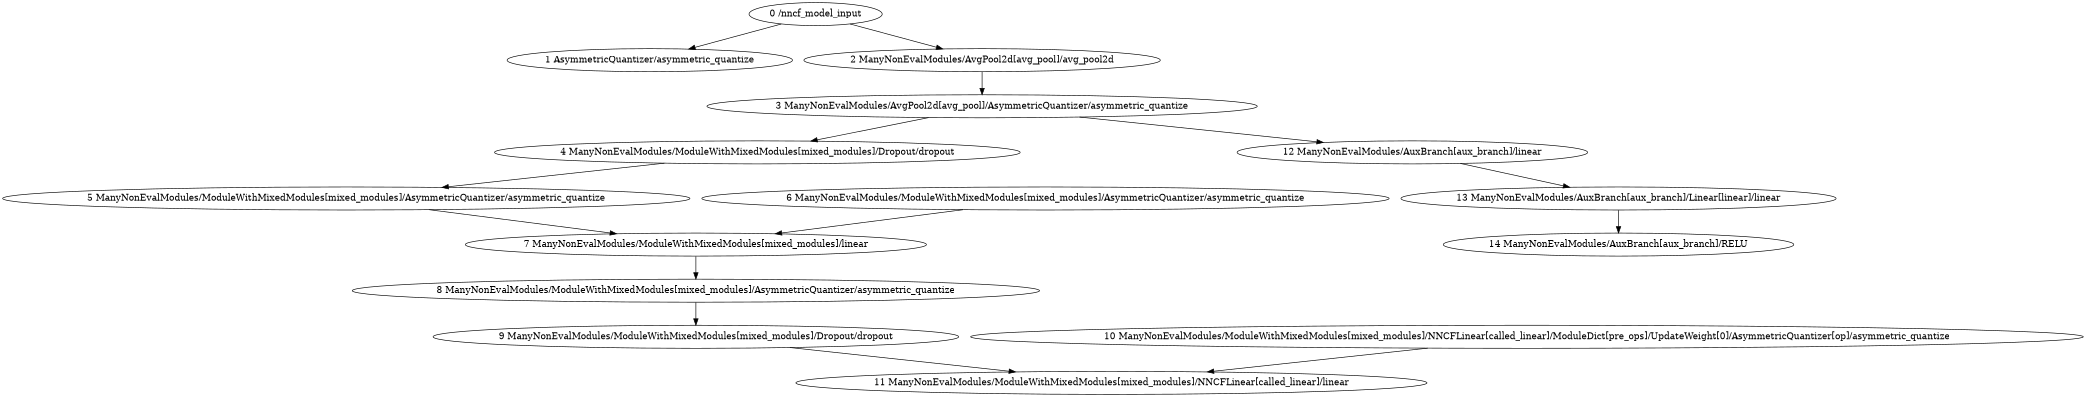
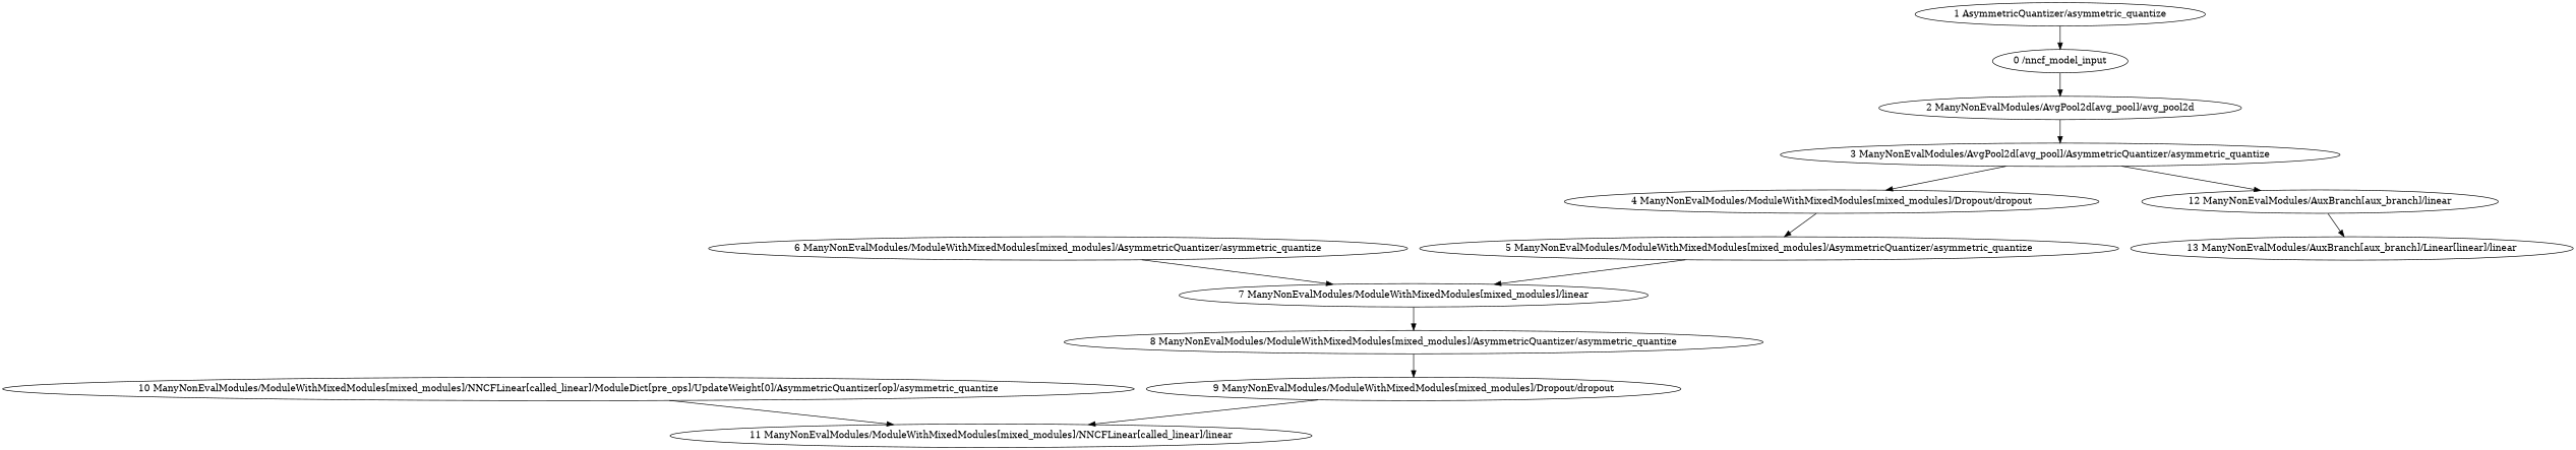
  strict digraph {
    fontname="DejaVu Serif"
    node [fontname="DejaVu Serif" type=asymmetric_quantize scope="ManyNonEvalModules/ModuleWithMixedModules[mixed_modules]/AsymmetricQuantizer"]
    edge [fontname="DejaVu Serif"]
    "0 /nncf_model_input" [type=nncf_model_input scope=""]
    "1 AsymmetricQuantizer/asymmetric_quantize" [scope=AsymmetricQuantizer]
    "2 ManyNonEvalModules/AvgPool2d[avg_pool]/avg_pool2d" [scope="ManyNonEvalModules/AvgPool2d[avg_pool]" type=avg_pool2d]
    "3 ManyNonEvalModules/AvgPool2d[avg_pool]/AsymmetricQuantizer/asymmetric_quantize" [scope="ManyNonEvalModules/AvgPool2d[avg_pool]/AsymmetricQuantizer"]
    "4 ManyNonEvalModules/ModuleWithMixedModules[mixed_modules]/Dropout/dropout" [scope="ManyNonEvalModules/ModuleWithMixedModules[mixed_modules]/Dropout" type=dropout]
    "12 ManyNonEvalModules/AuxBranch[aux_branch]/linear" [scope="ManyNonEvalModules/AuxBranch[aux_branch]" type=linear]
    "5 ManyNonEvalModules/ModuleWithMixedModules[mixed_modules]/AsymmetricQuantizer/asymmetric_quantize"
    "13 ManyNonEvalModules/AuxBranch[aux_branch]/Linear[linear]/linear" [scope="ManyNonEvalModules/AuxBranch[aux_branch]/Linear[linear]" type=linear]
    "7 ManyNonEvalModules/ModuleWithMixedModules[mixed_modules]/linear" [scope="ManyNonEvalModules/ModuleWithMixedModules[mixed_modules]" type=linear]
    "8 ManyNonEvalModules/ModuleWithMixedModules[mixed_modules]/AsymmetricQuantizer/asymmetric_quantize"
    "6 ManyNonEvalModules/ModuleWithMixedModules[mixed_modules]/AsymmetricQuantizer/asymmetric_quantize"
    "9 ManyNonEvalModules/ModuleWithMixedModules[mixed_modules]/Dropout/dropout" [scope="ManyNonEvalModules/ModuleWithMixedModules[mixed_modules]/Dropout" type=dropout]
    "11 ManyNonEvalModules/ModuleWithMixedModules[mixed_modules]/NNCFLinear[called_linear]/linear" [scope="ManyNonEvalModules/ModuleWithMixedModules[mixed_modules]/NNCFLinear[called_linear]" type=linear]
    "10 ManyNonEvalModules/ModuleWithMixedModules[mixed_modules]/NNCFLinear[called_linear]/ModuleDict[pre_ops]/UpdateWeight[0]/AsymmetricQuantizer[op]/asymmetric_quantize" [scope="ManyNonEvalModules/ModuleWithMixedModules[mixed_modules]/NNCFLinear[called_linear]/ModuleDict[pre_ops]/UpdateWeight[0]/AsymmetricQuantizer[op]"]
-   "14 ManyNonEvalModules/AuxBranch[aux_branch]/RELU" [scope="ManyNonEvalModules/AuxBranch[aux_branch]" type=RELU]
-   "0 /nncf_model_input" -> "1 AsymmetricQuantizer/asymmetric_quantize"
+   "1 AsymmetricQuantizer/asymmetric_quantize" -> "0 /nncf_model_input"
    "0 /nncf_model_input" -> "2 ManyNonEvalModules/AvgPool2d[avg_pool]/avg_pool2d"
    "2 ManyNonEvalModules/AvgPool2d[avg_pool]/avg_pool2d" -> "3 ManyNonEvalModules/AvgPool2d[avg_pool]/AsymmetricQuantizer/asymmetric_quantize"
    "3 ManyNonEvalModules/AvgPool2d[avg_pool]/AsymmetricQuantizer/asymmetric_quantize" -> "4 ManyNonEvalModules/ModuleWithMixedModules[mixed_modules]/Dropout/dropout"
    "3 ManyNonEvalModules/AvgPool2d[avg_pool]/AsymmetricQuantizer/asymmetric_quantize" -> "12 ManyNonEvalModules/AuxBranch[aux_branch]/linear"
    "4 ManyNonEvalModules/ModuleWithMixedModules[mixed_modules]/Dropout/dropout" -> "5 ManyNonEvalModules/ModuleWithMixedModules[mixed_modules]/AsymmetricQuantizer/asymmetric_quantize"
    "12 ManyNonEvalModules/AuxBranch[aux_branch]/linear" -> "13 ManyNonEvalModules/AuxBranch[aux_branch]/Linear[linear]/linear"
    "5 ManyNonEvalModules/ModuleWithMixedModules[mixed_modules]/AsymmetricQuantizer/asymmetric_quantize" -> "7 ManyNonEvalModules/ModuleWithMixedModules[mixed_modules]/linear"
-   "13 ManyNonEvalModules/AuxBranch[aux_branch]/Linear[linear]/linear" -> "14 ManyNonEvalModules/AuxBranch[aux_branch]/RELU"
    "7 ManyNonEvalModules/ModuleWithMixedModules[mixed_modules]/linear" -> "8 ManyNonEvalModules/ModuleWithMixedModules[mixed_modules]/AsymmetricQuantizer/asymmetric_quantize"
    "8 ManyNonEvalModules/ModuleWithMixedModules[mixed_modules]/AsymmetricQuantizer/asymmetric_quantize" -> "9 ManyNonEvalModules/ModuleWithMixedModules[mixed_modules]/Dropout/dropout"
    "6 ManyNonEvalModules/ModuleWithMixedModules[mixed_modules]/AsymmetricQuantizer/asymmetric_quantize" -> "7 ManyNonEvalModules/ModuleWithMixedModules[mixed_modules]/linear"
    "9 ManyNonEvalModules/ModuleWithMixedModules[mixed_modules]/Dropout/dropout" -> "11 ManyNonEvalModules/ModuleWithMixedModules[mixed_modules]/NNCFLinear[called_linear]/linear"
    "10 ManyNonEvalModules/ModuleWithMixedModules[mixed_modules]/NNCFLinear[called_linear]/ModuleDict[pre_ops]/UpdateWeight[0]/AsymmetricQuantizer[op]/asymmetric_quantize" -> "11 ManyNonEvalModules/ModuleWithMixedModules[mixed_modules]/NNCFLinear[called_linear]/linear"
  }
